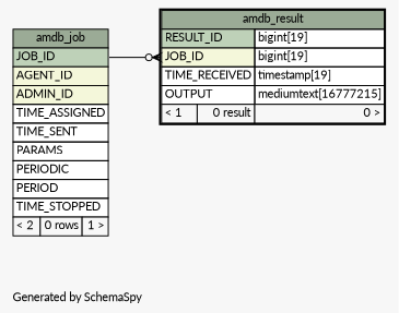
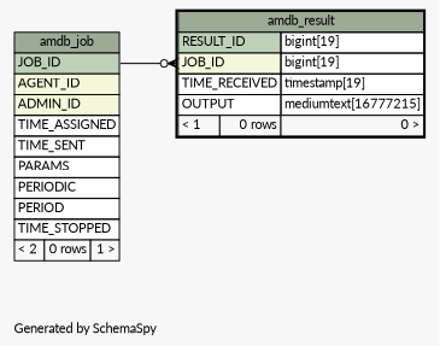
  digraph {
    bgcolor="#f7f7f7"
    fontname=Lato
    fontsize=11
    label="\nGenerated by SchemaSpy"
    labeljust=l
    nodesep=0.18
    rankdir=RL
    ranksep=0.46
    node [fontname=Lato fontsize=11 shape=plaintext]
-   n1 [label=<     <TABLE BORDER="2" CELLBORDER="1" CELLSPACING="0" BGCOLOR="#ffffff">       <TR><TD COLSPAN="3" BGCOLOR="#9bab96" ALIGN="CENTER">amdb_result</TD></TR>       <TR><TD PORT="RESULT_ID" COLSPAN="2" BGCOLOR="#bed1b8" ALIGN="LEFT">RESULT_ID</TD><TD PORT="RESULT_ID.type" ALIGN="LEFT">bigint[19]</TD></TR>       <TR><TD PORT="JOB_ID" COLSPAN="2" BGCOLOR="#f4f7da" ALIGN="LEFT">JOB_ID</TD><TD PORT="JOB_ID.type" ALIGN="LEFT">bigint[19]</TD></TR>       <TR><TD PORT="TIME_RECEIVED" COLSPAN="2" ALIGN="LEFT">TIME_RECEIVED</TD><TD PORT="TIME_RECEIVED.type" ALIGN="LEFT">timestamp[19]</TD></TR>       <TR><TD PORT="OUTPUT" COLSPAN="2" ALIGN="LEFT">OUTPUT</TD><TD PORT="OUTPUT.type" ALIGN="LEFT">mediumtext[16777215]</TD></TR>       <TR><TD ALIGN="LEFT" BGCOLOR="#f7f7f7">&lt; 1</TD><TD ALIGN="RIGHT" BGCOLOR="#f7f7f7">0 result</TD><TD ALIGN="RIGHT" BGCOLOR="#f7f7f7">0 &gt;</TD></TR>     </TABLE>>]
+   n1 [label=<     <TABLE BORDER="2" CELLBORDER="1" CELLSPACING="0" BGCOLOR="#ffffff">       <TR><TD COLSPAN="3" BGCOLOR="#9bab96" ALIGN="CENTER">amdb_result</TD></TR>       <TR><TD PORT="RESULT_ID" COLSPAN="2" BGCOLOR="#bed1b8" ALIGN="LEFT">RESULT_ID</TD><TD PORT="RESULT_ID.type" ALIGN="LEFT">bigint[19]</TD></TR>       <TR><TD PORT="JOB_ID" COLSPAN="2" BGCOLOR="#f4f7da" ALIGN="LEFT">JOB_ID</TD><TD PORT="JOB_ID.type" ALIGN="LEFT">bigint[19]</TD></TR>       <TR><TD PORT="TIME_RECEIVED" COLSPAN="2" ALIGN="LEFT">TIME_RECEIVED</TD><TD PORT="TIME_RECEIVED.type" ALIGN="LEFT">timestamp[19]</TD></TR>       <TR><TD PORT="OUTPUT" COLSPAN="2" ALIGN="LEFT">OUTPUT</TD><TD PORT="OUTPUT.type" ALIGN="LEFT">mediumtext[16777215]</TD></TR>       <TR><TD ALIGN="LEFT" BGCOLOR="#f7f7f7">&lt; 1</TD><TD ALIGN="RIGHT" BGCOLOR="#f7f7f7">0 rows</TD><TD ALIGN="RIGHT" BGCOLOR="#f7f7f7">0 &gt;</TD></TR>     </TABLE>>]
    n2 [label=<     <TABLE BORDER="0" CELLBORDER="1" CELLSPACING="0" BGCOLOR="#ffffff">       <TR><TD COLSPAN="3" BGCOLOR="#9bab96" ALIGN="CENTER">amdb_job</TD></TR>       <TR><TD PORT="JOB_ID" COLSPAN="3" BGCOLOR="#bed1b8" ALIGN="LEFT">JOB_ID</TD></TR>       <TR><TD PORT="AGENT_ID" COLSPAN="3" BGCOLOR="#f4f7da" ALIGN="LEFT">AGENT_ID</TD></TR>       <TR><TD PORT="ADMIN_ID" COLSPAN="3" BGCOLOR="#f4f7da" ALIGN="LEFT">ADMIN_ID</TD></TR>       <TR><TD PORT="TIME_ASSIGNED" COLSPAN="3" ALIGN="LEFT">TIME_ASSIGNED</TD></TR>       <TR><TD PORT="TIME_SENT" COLSPAN="3" ALIGN="LEFT">TIME_SENT</TD></TR>       <TR><TD PORT="PARAMS" COLSPAN="3" ALIGN="LEFT">PARAMS</TD></TR>       <TR><TD PORT="PERIODIC" COLSPAN="3" ALIGN="LEFT">PERIODIC</TD></TR>       <TR><TD PORT="PERIOD" COLSPAN="3" ALIGN="LEFT">PERIOD</TD></TR>       <TR><TD PORT="TIME_STOPPED" COLSPAN="3" ALIGN="LEFT">TIME_STOPPED</TD></TR>       <TR><TD ALIGN="LEFT" BGCOLOR="#f7f7f7">&lt; 2</TD><TD ALIGN="RIGHT" BGCOLOR="#f7f7f7">0 rows</TD><TD ALIGN="RIGHT" BGCOLOR="#f7f7f7">1 &gt;</TD></TR>     </TABLE>>]
    n1 -> n2 [arrowhead=none arrowsize=0.8 arrowtail=crowodot dir=back headport="JOB_ID:e" tailport="JOB_ID:w" fontname=Lato]
  }
